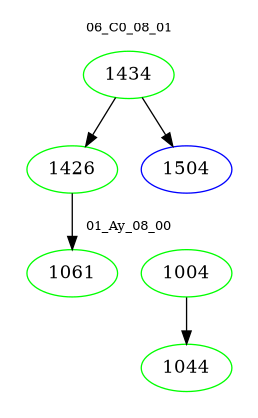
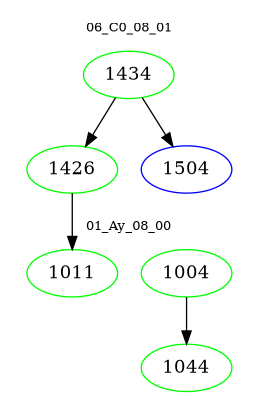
  digraph {
    node [color=green]
    edge [color=black]
    n1 [label=1004]
    n2 [label=1044]
-   n3 [label=1061]
+   n3 [label=1011]
    n4 [label=1434]
    n5 [label=1426]
    n6 [color=blue label=1504]
    subgraph cluster_1 {
      color=white
      fontsize=10
      label="01_Ay_08_00"
      n1
      n2
      n3
    }
    subgraph cluster_2 {
      color=white
      fontsize=10
      label="06_C0_08_01"
      n4
      n5
      n6
    }
    n1 -> n2
    n4 -> n5
    n4 -> n6
    n5 -> n3
  }
